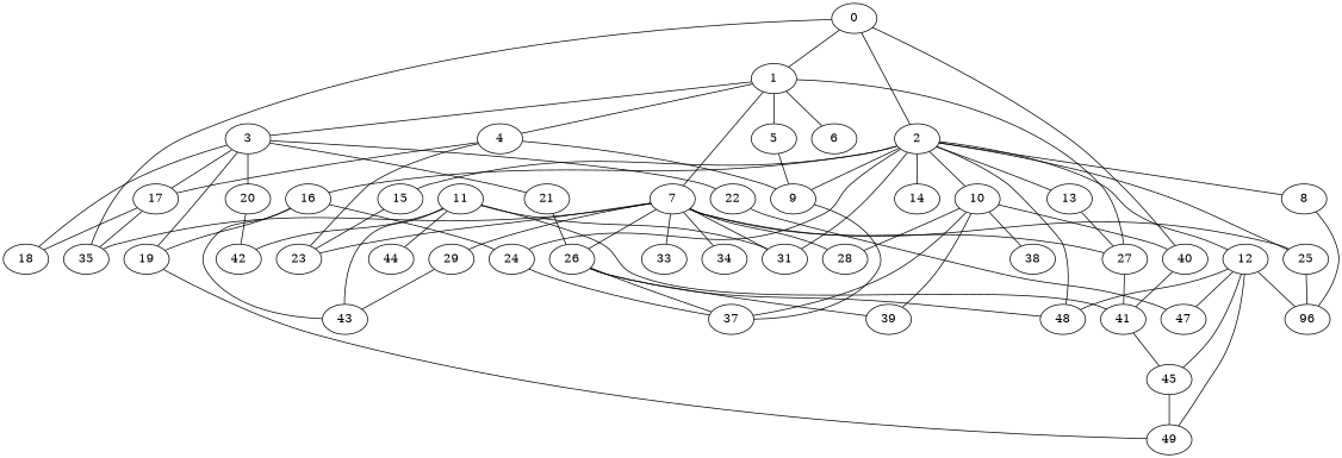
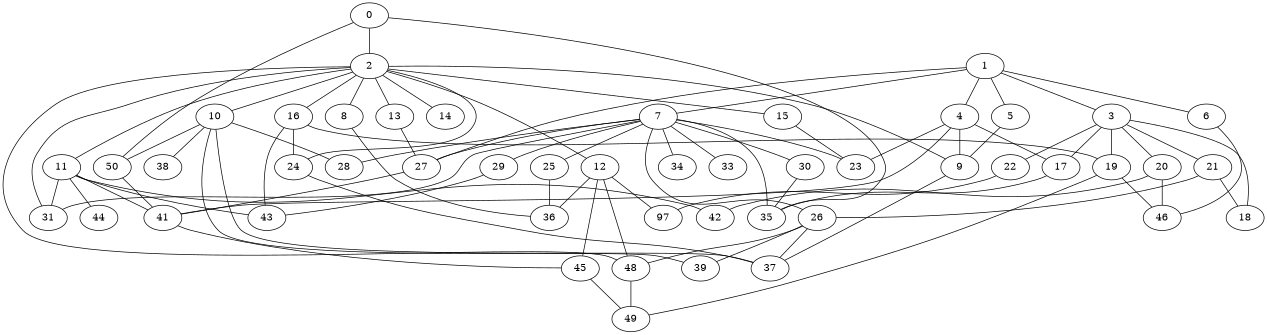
  graph {
    0
    1
    2
-   40
+   40 [label=50]
    35
    3
    4
    5
    6
    7
    27
    8
    9
    10
    11
    12
    13
    14
    15
    16
    48
    31
    24
    41
    17
    18
    19
    20
    21
    22
    23
+   46
    34
    33
    25
    26
    28
    29
-   36 [label=96]
+   30
+   36
    37
    38
    39
    43
    44
    42
    45
-   47
+   47 [label=97]
    49
-   0 -- 1
    0 -- 2
    0 -- 40
    0 -- 35
    1 -- 3
    1 -- 4
    1 -- 5
    1 -- 6
    1 -- 7
    1 -- 27
    2 -- 8
    2 -- 9
    2 -- 10
-   2 -- 25
+   2 -- 11
    2 -- 12
    2 -- 13
    2 -- 14
    2 -- 15
    2 -- 16
    2 -- 48
    2 -- 31
    2 -- 24
    40 -- 41
    3 -- 17
    3 -- 18
    3 -- 19
    3 -- 20
    3 -- 21
    3 -- 22
    4 -- 9
+   4 -- 41
    4 -- 17
    4 -- 23
    5 -- 9
+   6 -- 46
    7 -- 35
    7 -- 27
    7 -- 31
    7 -- 23
    7 -- 34
    7 -- 33
    7 -- 25
    7 -- 26
    7 -- 28
    7 -- 29
+   7 -- 30
    27 -- 41
    8 -- 36
    9 -- 37
    10 -- 40
    10 -- 28
    10 -- 37
    10 -- 38
    10 -- 39
    11 -- 31
    11 -- 41
    11 -- 43
    11 -- 44
    11 -- 42
    12 -- 48
    12 -- 36
    12 -- 45
    12 -- 47
-   12 -- 49
+   48 -- 49
    13 -- 27
    15 -- 23
    16 -- 24
    16 -- 19
    16 -- 43
    24 -- 37
    41 -- 45
    17 -- 35
-   17 -- 18
+   21 -- 18
+   19 -- 46
    19 -- 49
+   20 -- 46
    20 -- 42
    21 -- 26
    22 -- 47
    25 -- 36
    26 -- 48
    26 -- 37
    26 -- 39
    29 -- 43
+   30 -- 35
    45 -- 49
  }
